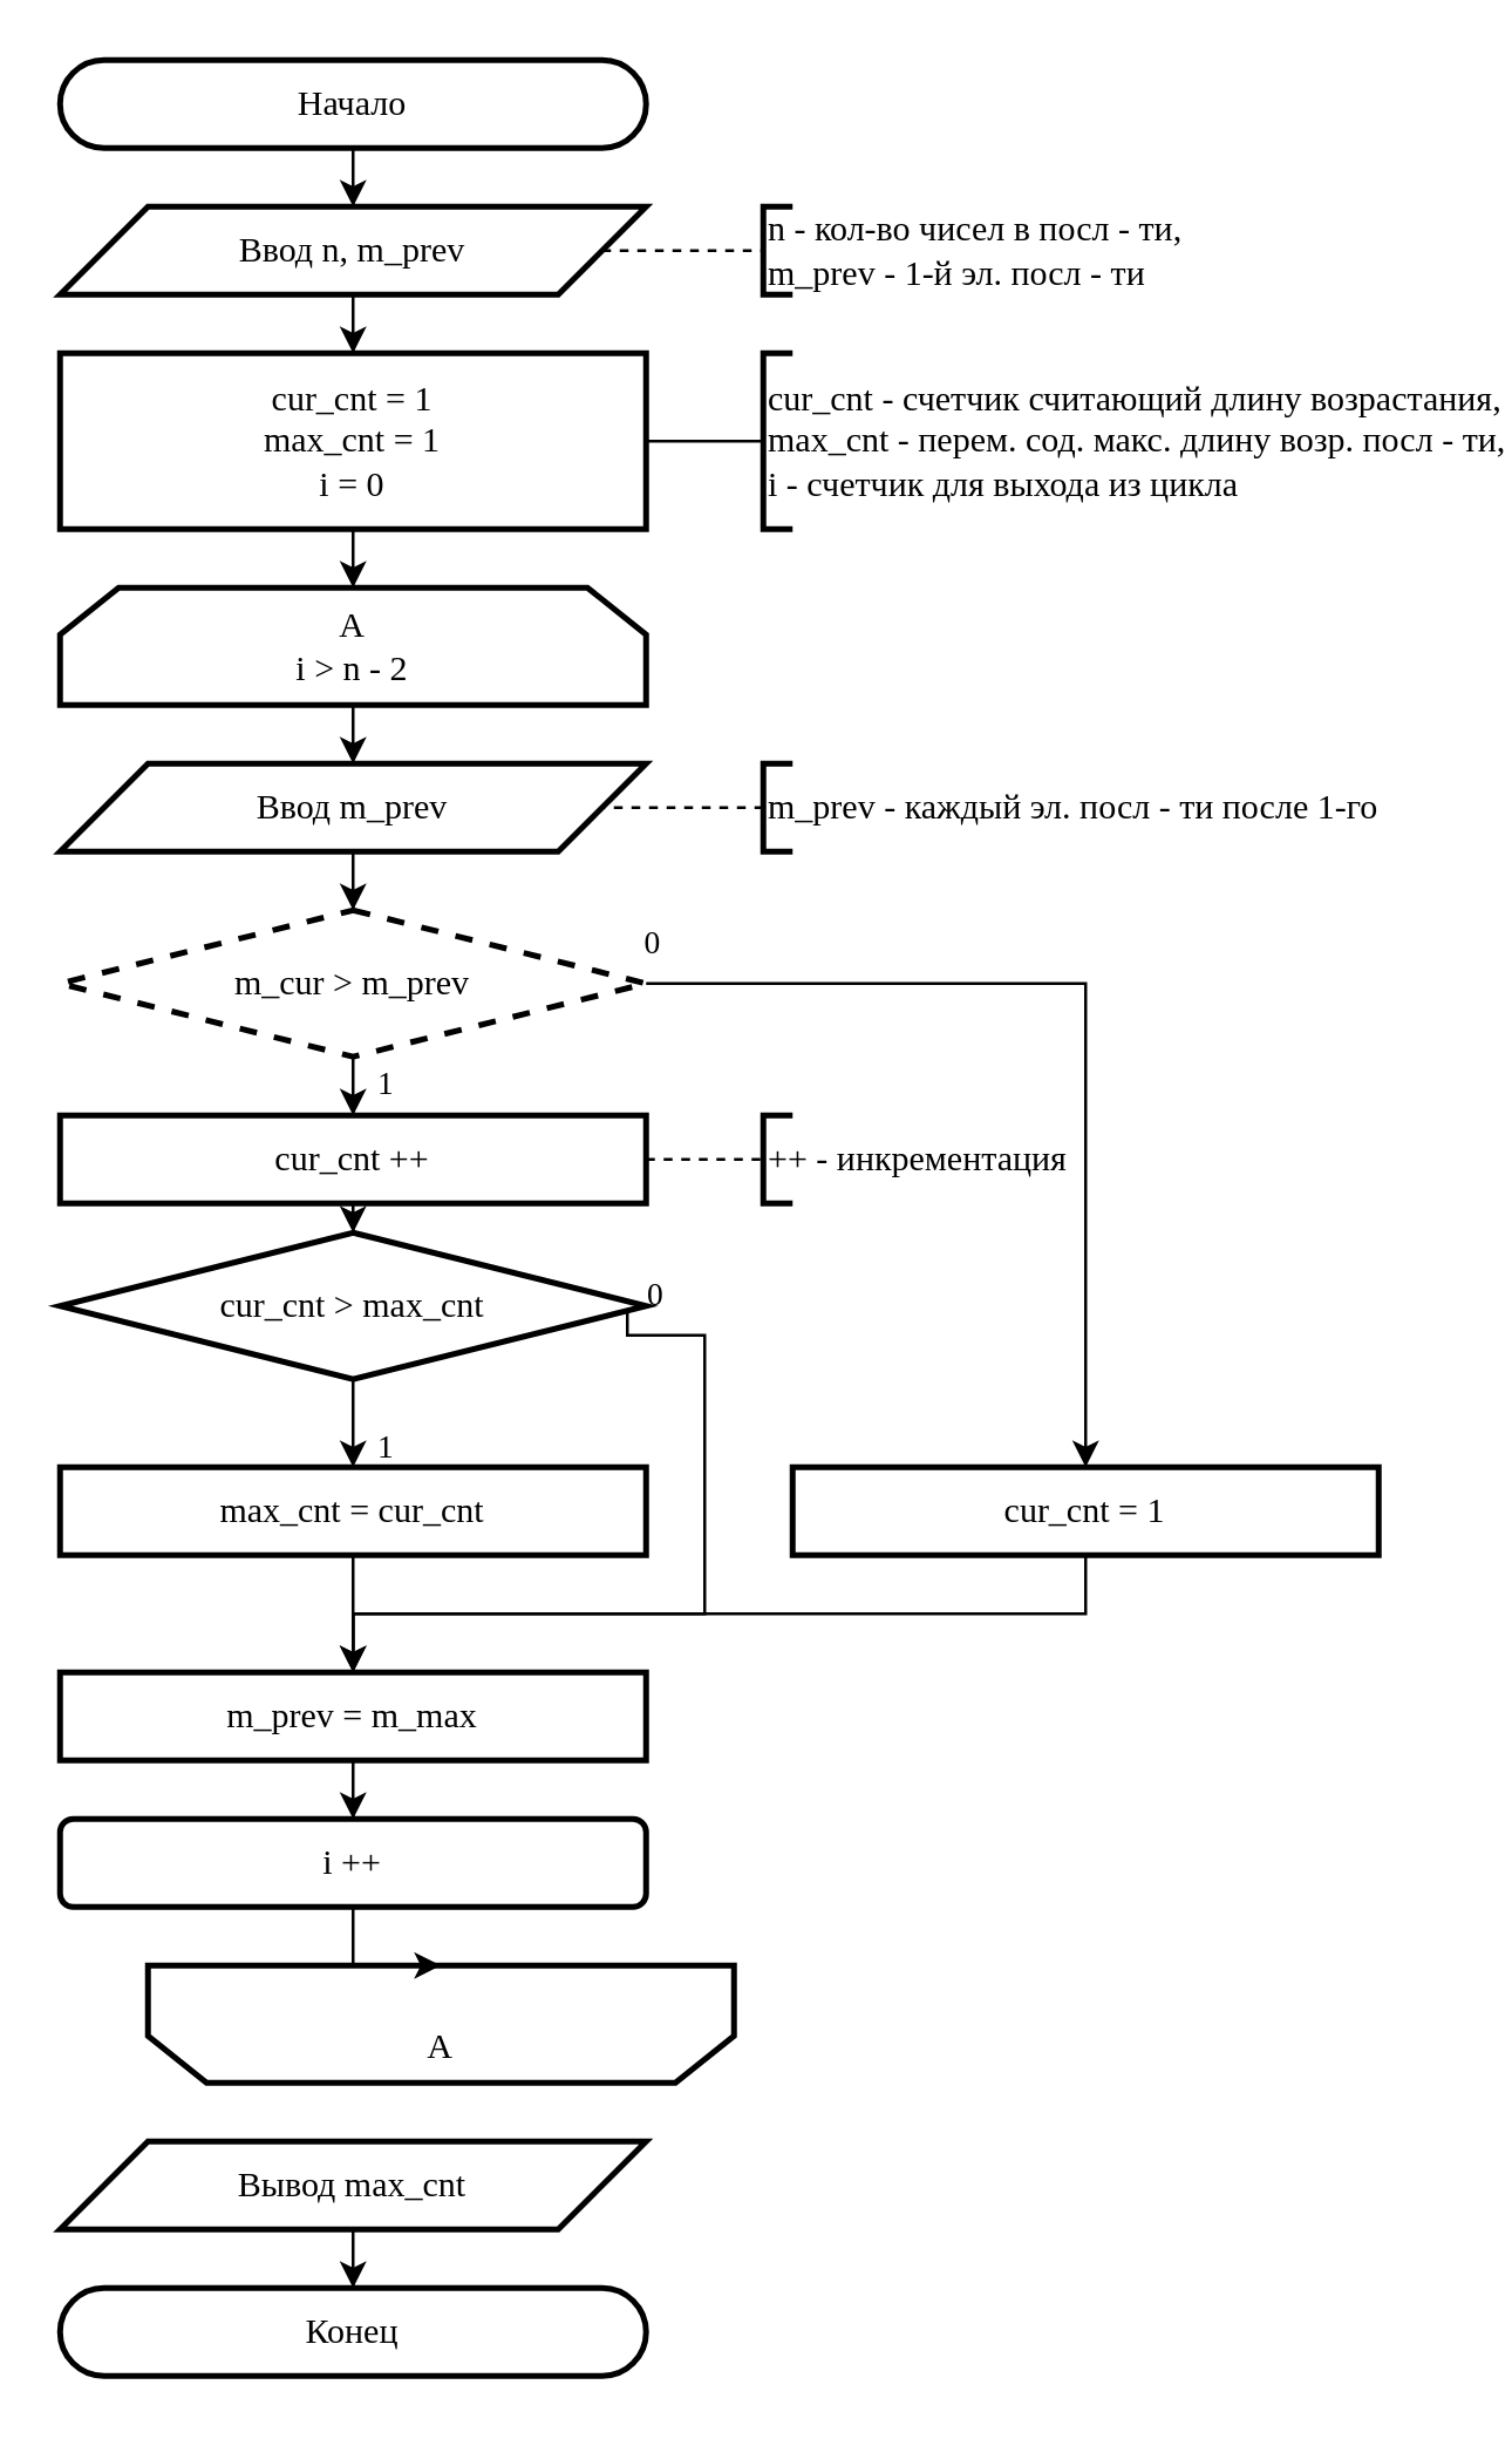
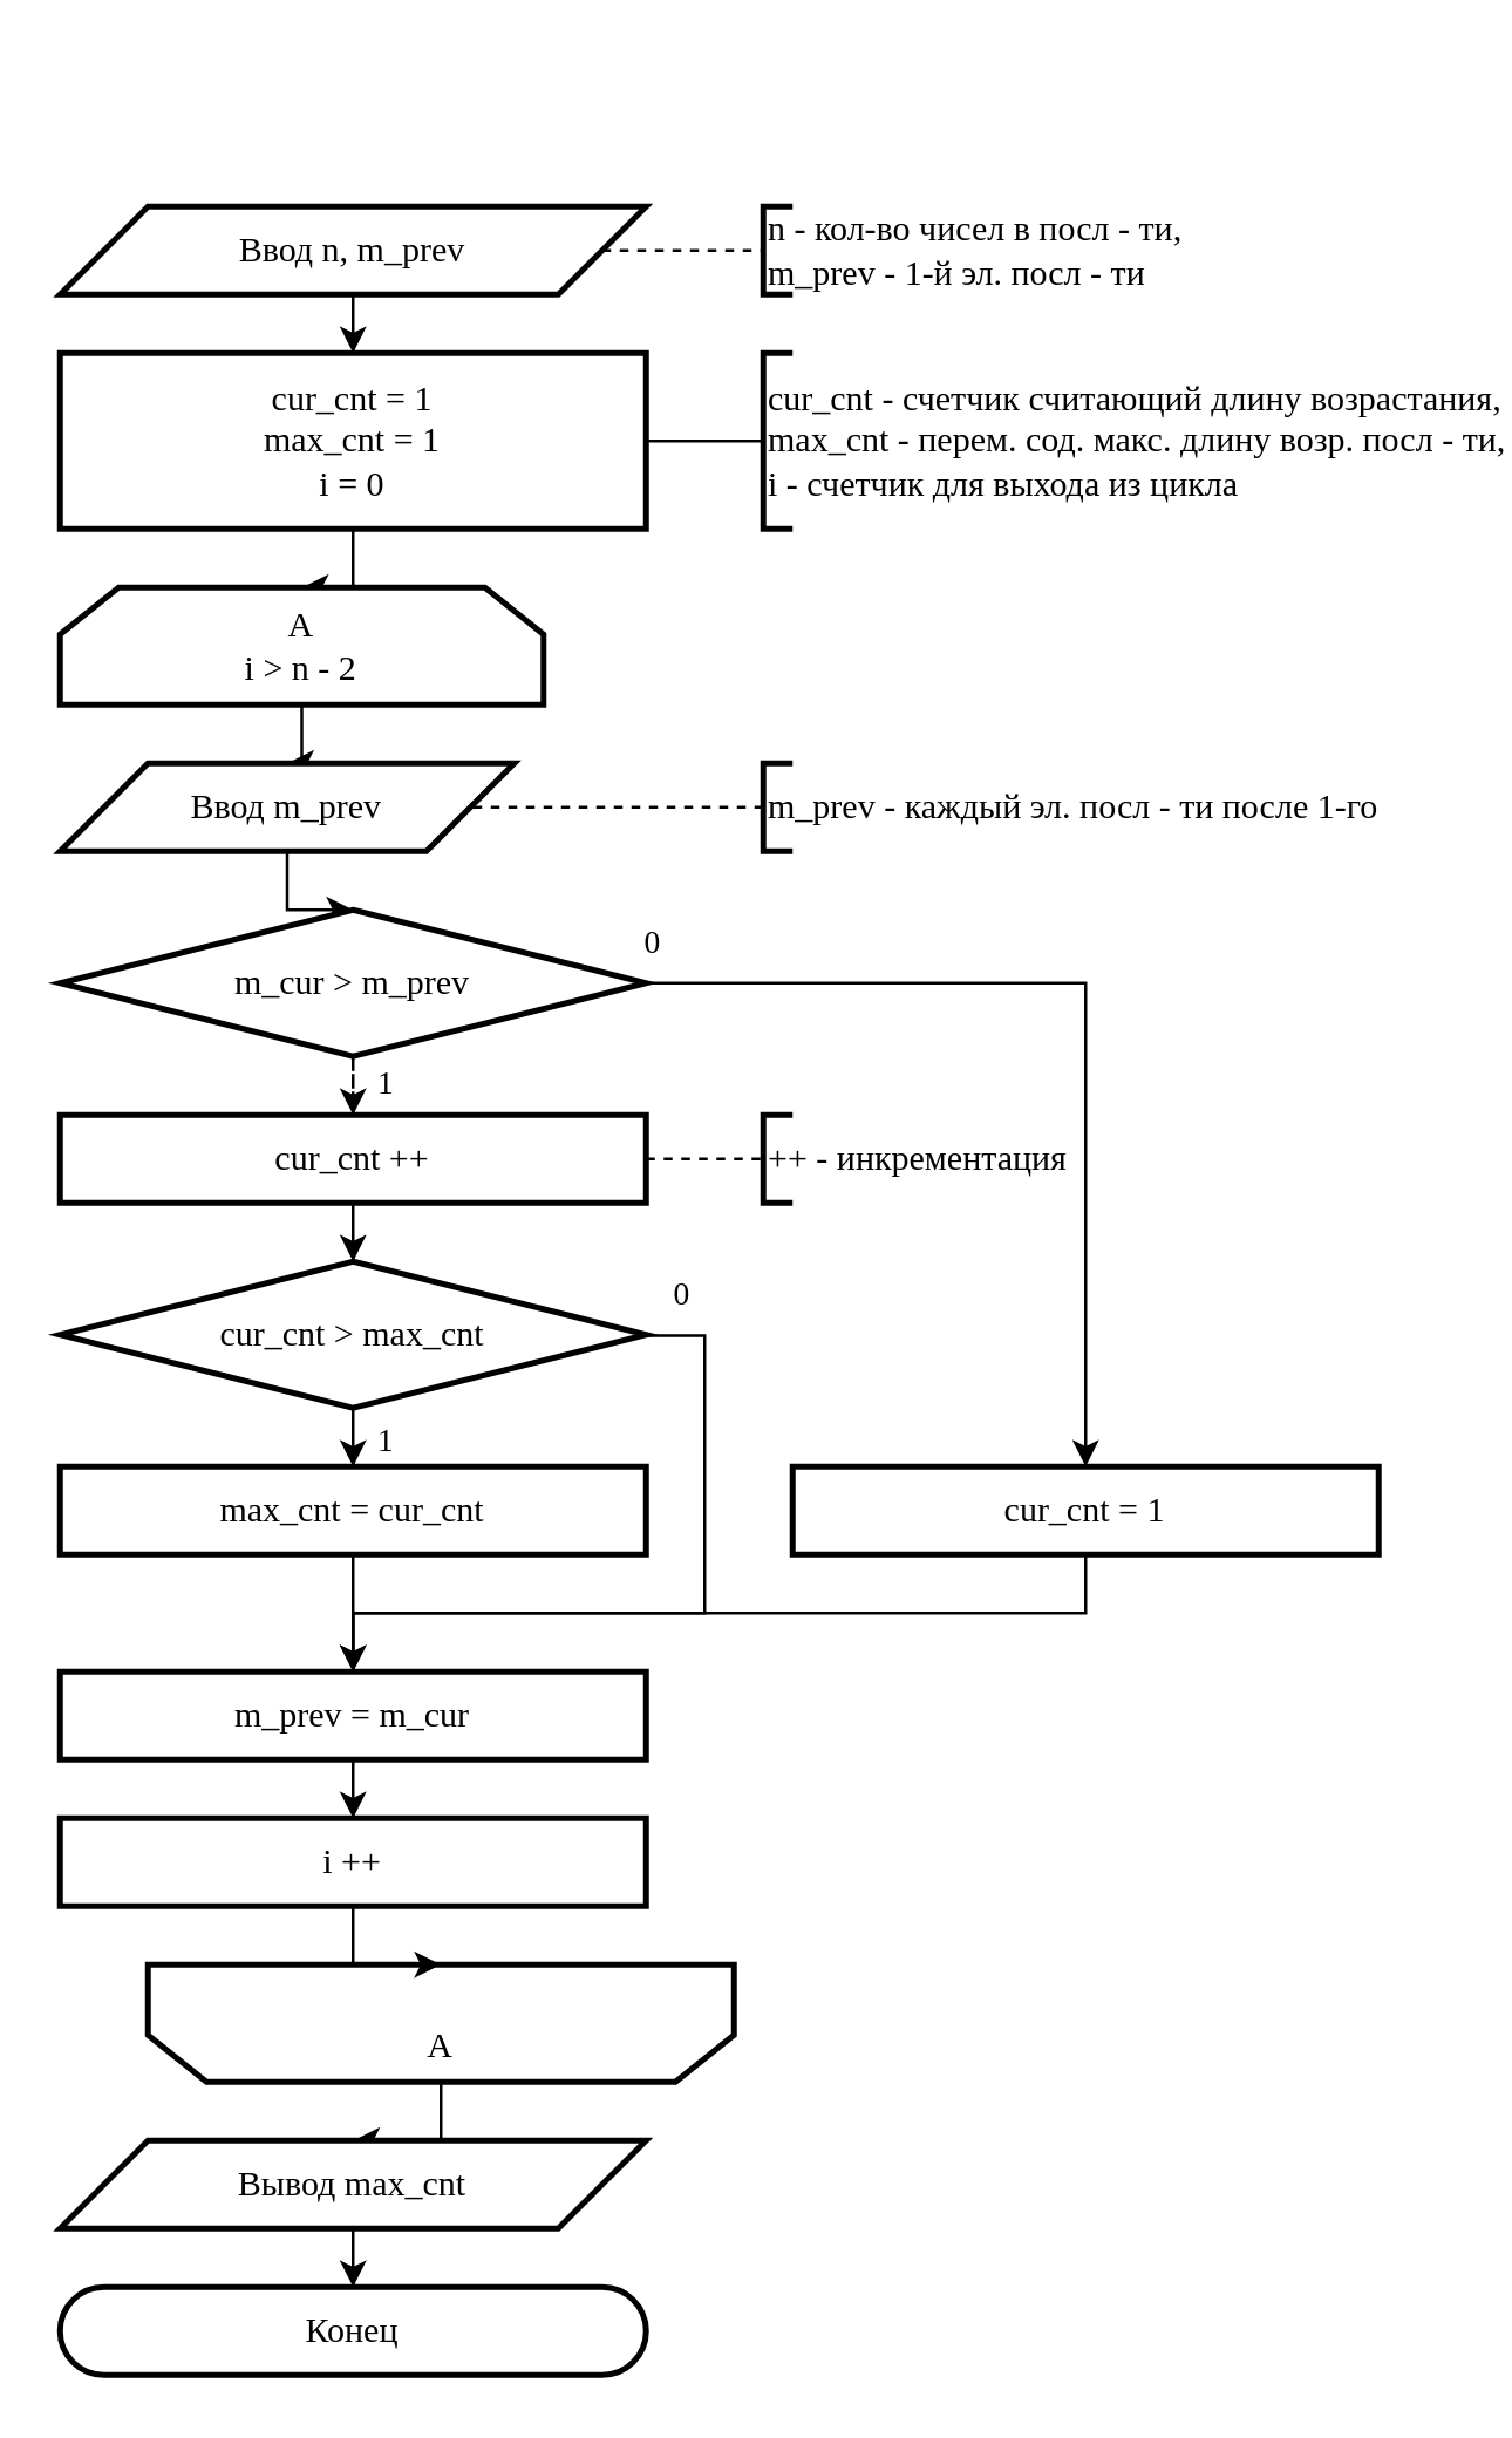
  <mxCell id="0" />
  <mxCell id="1" parent="0" />
  <mxCell id="2" style="edgeStyle=orthogonalEdgeStyle;rounded=0;orthogonalLoop=1;jettySize=auto;html=1;entryX=0.5;entryY=1;entryDx=0;entryDy=0;entryPerimeter=0;" parent="1" edge="1"><mxGeometry relative="1" as="geometry"><mxPoint x="230.034" y="800" as="sourcePoint" /></mxGeometry></mxCell>
  <mxCell id="3" value="Конец" style="rounded=1;whiteSpace=wrap;html=1;arcSize=50;container=0;strokeWidth=2;fontFamily=Times New Roman;" parent="1" vertex="1"><mxGeometry x="20" y="780" width="200" height="30" as="geometry" /></mxCell>
- <mxCell id="4" style="edgeStyle=orthogonalEdgeStyle;rounded=0;orthogonalLoop=1;jettySize=auto;html=1;entryX=0.5;entryY=0;entryDx=0;entryDy=0;fontFamily=Times New Roman;" parent="1" source="5" target="7" edge="1"><mxGeometry relative="1" as="geometry" /></mxCell>
- <mxCell id="5" value="Начало" style="rounded=1;whiteSpace=wrap;html=1;arcSize=50;container=0;strokeWidth=2;fontFamily=Times New Roman;" parent="1" vertex="1"><mxGeometry x="20" y="20" width="200" height="30" as="geometry" /></mxCell>
  <mxCell id="6" style="edgeStyle=orthogonalEdgeStyle;rounded=0;orthogonalLoop=1;jettySize=auto;html=1;entryX=0.5;entryY=0;entryDx=0;entryDy=0;fontFamily=Times New Roman;" parent="1" source="7" target="9" edge="1"><mxGeometry relative="1" as="geometry" /></mxCell>
  <mxCell id="7" value="Ввод n, m_prev" style="shape=parallelogram;perimeter=parallelogramPerimeter;whiteSpace=wrap;html=1;fixedSize=1;size=30;container=0;strokeWidth=2;fontFamily=Times New Roman;" parent="1" vertex="1"><mxGeometry x="20" y="70" width="200" height="30" as="geometry" /></mxCell>
  <mxCell id="8" value="" style="edgeStyle=orthogonalEdgeStyle;rounded=0;orthogonalLoop=1;jettySize=auto;html=1;fontFamily=Times New Roman;" parent="1" source="9" target="11" edge="1"><mxGeometry relative="1" as="geometry" /></mxCell>
  <mxCell id="9" value="cur_cnt = 1&lt;div&gt;max_cnt = 1&lt;/div&gt;&lt;div&gt;i = 0&lt;/div&gt;" style="rounded=0;whiteSpace=wrap;html=1;fontFamily=Times New Roman;strokeWidth=2;" parent="1" vertex="1"><mxGeometry x="20" y="120" width="200" height="60" as="geometry" /></mxCell>
  <mxCell id="10" value="" style="edgeStyle=orthogonalEdgeStyle;rounded=0;orthogonalLoop=1;jettySize=auto;html=1;fontFamily=Times New Roman;" parent="1" source="11" target="15" edge="1"><mxGeometry relative="1" as="geometry" /></mxCell>
- <mxCell id="11" value="A&lt;div&gt;i &amp;gt; n - 2&lt;/div&gt;" style="shape=loopLimit;whiteSpace=wrap;html=1;fontFamily=Times New Roman;strokeWidth=2;" parent="1" vertex="1"><mxGeometry x="20" y="200" width="200" height="40" as="geometry" /></mxCell>
+ <mxCell id="11" value="A&lt;div&gt;i &amp;gt; n - 2&lt;/div&gt;" style="shape=loopLimit;whiteSpace=wrap;html=1;fontFamily=Times New Roman;strokeWidth=2;" parent="1" vertex="1"><mxGeometry x="20" y="200" width="165" height="40" as="geometry" /></mxCell>
+ <mxCell id="12" value="" style="edgeStyle=orthogonalEdgeStyle;rounded=0;orthogonalLoop=1;jettySize=auto;html=1;fontFamily=Times New Roman;" parent="1" source="13" target="37" edge="1"><mxGeometry relative="1" as="geometry" /></mxCell>
  <mxCell id="13" value="&lt;div&gt;&lt;br&gt;&lt;/div&gt;&lt;div&gt;A&lt;/div&gt;" style="shape=loopLimit;whiteSpace=wrap;html=1;direction=west;fontFamily=Times New Roman;strokeWidth=2;" parent="1" vertex="1"><mxGeometry x="50" y="670" width="200" height="40" as="geometry" /></mxCell>
  <mxCell id="14" value="" style="edgeStyle=orthogonalEdgeStyle;rounded=0;orthogonalLoop=1;jettySize=auto;html=1;fontFamily=Times New Roman;" parent="1" source="15" target="20" edge="1"><mxGeometry relative="1" as="geometry" /></mxCell>
- <mxCell id="15" value="Ввод m_prev" style="shape=parallelogram;perimeter=parallelogramPerimeter;whiteSpace=wrap;html=1;fixedSize=1;size=30;container=0;strokeWidth=2;fontFamily=Times New Roman;" parent="1" vertex="1"><mxGeometry x="20" y="260" width="200" height="30" as="geometry" /></mxCell>
- <mxCell id="16" value="" style="edgeStyle=orthogonalEdgeStyle;rounded=0;orthogonalLoop=1;jettySize=auto;html=1;fontFamily=Times New Roman;" parent="1" source="20" target="22" edge="1"><mxGeometry relative="1" as="geometry" /></mxCell>
+ <mxCell id="15" value="Ввод m_prev" style="shape=parallelogram;perimeter=parallelogramPerimeter;whiteSpace=wrap;html=1;fixedSize=1;size=30;container=0;strokeWidth=2;fontFamily=Times New Roman;" parent="1" vertex="1"><mxGeometry x="20" y="260" width="155" height="30" as="geometry" /></mxCell>
+ <mxCell id="16" value="" style="edgeStyle=orthogonalEdgeStyle;rounded=0;orthogonalLoop=1;jettySize=auto;html=1;fontFamily=Times New Roman;dashed=1;" parent="1" source="20" target="22" edge="1"><mxGeometry relative="1" as="geometry" /></mxCell>
  <mxCell id="17" value="1" style="edgeLabel;html=1;align=center;verticalAlign=middle;resizable=0;points=[];fontFamily=Times New Roman;" parent="16" vertex="1" connectable="0"><mxGeometry x="0.589" y="1" relative="1" as="geometry"><mxPoint x="9" as="offset" /></mxGeometry></mxCell>
  <mxCell id="18" style="edgeStyle=orthogonalEdgeStyle;rounded=0;orthogonalLoop=1;jettySize=auto;html=1;entryX=0.5;entryY=0;entryDx=0;entryDy=0;fontFamily=Times New Roman;" parent="1" source="20" target="33" edge="1"><mxGeometry relative="1" as="geometry"><Array as="points"><mxPoint x="370" y="335" /><mxPoint x="370" y="500" /></Array></mxGeometry></mxCell>
  <mxCell id="19" value="0" style="edgeLabel;html=1;align=center;verticalAlign=middle;resizable=0;points=[];fontFamily=Times New Roman;" parent="18" vertex="1" connectable="0"><mxGeometry x="-0.857" y="1" relative="1" as="geometry"><mxPoint x="-22" y="-14" as="offset" /></mxGeometry></mxCell>
- <mxCell id="20" value="m_cur &amp;gt; m_prev" style="rhombus;whiteSpace=wrap;html=1;fontFamily=Times New Roman;strokeWidth=2;dashed=1;" parent="1" vertex="1"><mxGeometry x="20" y="310" width="200" height="50" as="geometry" /></mxCell>
+ <mxCell id="20" value="m_cur &amp;gt; m_prev" style="rhombus;whiteSpace=wrap;html=1;fontFamily=Times New Roman;strokeWidth=2;" parent="1" vertex="1"><mxGeometry x="20" y="310" width="200" height="50" as="geometry" /></mxCell>
  <mxCell id="21" value="" style="edgeStyle=orthogonalEdgeStyle;rounded=0;orthogonalLoop=1;jettySize=auto;html=1;fontFamily=Times New Roman;" parent="1" source="22" target="27" edge="1"><mxGeometry relative="1" as="geometry" /></mxCell>
  <mxCell id="22" value="cur_cnt ++" style="rounded=0;whiteSpace=wrap;html=1;fontFamily=Times New Roman;strokeWidth=2;" parent="1" vertex="1"><mxGeometry x="20" y="380" width="200" height="30" as="geometry" /></mxCell>
  <mxCell id="23" value="" style="edgeStyle=orthogonalEdgeStyle;rounded=0;orthogonalLoop=1;jettySize=auto;html=1;fontFamily=Times New Roman;" parent="1" source="27" target="35" edge="1"><mxGeometry relative="1" as="geometry" /></mxCell>
  <mxCell id="24" value="1" style="edgeLabel;html=1;align=center;verticalAlign=middle;resizable=0;points=[];fontFamily=Times New Roman;" parent="23" vertex="1" connectable="0"><mxGeometry x="0.533" y="-1" relative="1" as="geometry"><mxPoint x="11" y="4" as="offset" /></mxGeometry></mxCell>
  <mxCell id="25" style="edgeStyle=orthogonalEdgeStyle;rounded=0;orthogonalLoop=1;jettySize=auto;html=1;exitX=0.968;exitY=0.506;exitDx=0;exitDy=0;exitPerimeter=0;fontFamily=Times New Roman;" parent="1" source="27" edge="1"><mxGeometry relative="1" as="geometry"><Array as="points"><mxPoint x="240" y="455" /><mxPoint x="240" y="550" /><mxPoint x="120" y="550" /></Array><mxPoint x="120" y="580" as="targetPoint" /></mxGeometry></mxCell>
  <mxCell id="26" value="0" style="edgeLabel;html=1;align=center;verticalAlign=middle;resizable=0;points=[];fontFamily=Times New Roman;" parent="25" vertex="1" connectable="0"><mxGeometry x="-0.865" y="-4" relative="1" as="geometry"><mxPoint y="-19" as="offset" /></mxGeometry></mxCell>
- <mxCell id="27" value="cur_cnt &amp;gt; max_cnt" style="rhombus;whiteSpace=wrap;html=1;fontFamily=Times New Roman;strokeWidth=2;" parent="1" vertex="1"><mxGeometry x="20" y="420" width="200" height="50" as="geometry" /></mxCell>
+ <mxCell id="27" value="cur_cnt &amp;gt; max_cnt" style="rhombus;whiteSpace=wrap;html=1;fontFamily=Times New Roman;strokeWidth=2;" parent="1" vertex="1"><mxGeometry x="20" y="430" width="200" height="50" as="geometry" /></mxCell>
  <mxCell id="28" value="" style="edgeStyle=orthogonalEdgeStyle;rounded=0;orthogonalLoop=1;jettySize=auto;html=1;fontFamily=Times New Roman;" parent="1" source="29" target="31" edge="1"><mxGeometry relative="1" as="geometry" /></mxCell>
- <mxCell id="29" value="m_prev = m_max" style="whiteSpace=wrap;html=1;fontFamily=Times New Roman;strokeWidth=2;" parent="1" vertex="1"><mxGeometry x="20" y="570" width="200" height="30" as="geometry" /></mxCell>
+ <mxCell id="29" value="m_prev = m_cur" style="whiteSpace=wrap;html=1;fontFamily=Times New Roman;strokeWidth=2;" parent="1" vertex="1"><mxGeometry x="20" y="570" width="200" height="30" as="geometry" /></mxCell>
  <mxCell id="30" value="" style="edgeStyle=orthogonalEdgeStyle;rounded=0;orthogonalLoop=1;jettySize=auto;html=1;fontFamily=Times New Roman;" parent="1" source="31" target="13" edge="1"><mxGeometry relative="1" as="geometry" /></mxCell>
- <mxCell id="31" value="i ++" style="whiteSpace=wrap;html=1;fontFamily=Times New Roman;strokeWidth=2;rounded=1;" parent="1" vertex="1"><mxGeometry x="20" y="620" width="200" height="30" as="geometry" /></mxCell>
+ <mxCell id="31" value="i ++" style="whiteSpace=wrap;html=1;fontFamily=Times New Roman;strokeWidth=2;" parent="1" vertex="1"><mxGeometry x="20" y="620" width="200" height="30" as="geometry" /></mxCell>
  <mxCell id="32" style="edgeStyle=orthogonalEdgeStyle;rounded=0;orthogonalLoop=1;jettySize=auto;html=1;entryX=0.5;entryY=0;entryDx=0;entryDy=0;exitX=0.5;exitY=1;exitDx=0;exitDy=0;fontFamily=Times New Roman;" parent="1" source="33" target="29" edge="1"><mxGeometry relative="1" as="geometry"><Array as="points"><mxPoint x="370" y="550" /><mxPoint x="120" y="550" /></Array></mxGeometry></mxCell>
  <mxCell id="33" value="cur_cnt = 1" style="whiteSpace=wrap;html=1;fontFamily=Times New Roman;strokeWidth=2;" parent="1" vertex="1"><mxGeometry x="270" y="500" width="200" height="30" as="geometry" /></mxCell>
  <mxCell id="34" style="edgeStyle=orthogonalEdgeStyle;rounded=0;orthogonalLoop=1;jettySize=auto;html=1;entryX=0.5;entryY=0;entryDx=0;entryDy=0;fontFamily=Times New Roman;" parent="1" source="35" target="29" edge="1"><mxGeometry relative="1" as="geometry" /></mxCell>
  <mxCell id="35" value="max_cnt = cur_cnt" style="whiteSpace=wrap;html=1;fontFamily=Times New Roman;strokeWidth=2;" parent="1" vertex="1"><mxGeometry x="20" y="500" width="200" height="30" as="geometry" /></mxCell>
  <mxCell id="36" value="" style="edgeStyle=orthogonalEdgeStyle;rounded=0;orthogonalLoop=1;jettySize=auto;html=1;fontFamily=Times New Roman;" parent="1" source="37" target="3" edge="1"><mxGeometry relative="1" as="geometry" /></mxCell>
  <mxCell id="37" value="Вывод max_cnt" style="shape=parallelogram;perimeter=parallelogramPerimeter;whiteSpace=wrap;html=1;fixedSize=1;size=30;container=0;strokeWidth=2;fontFamily=Times New Roman;" parent="1" vertex="1"><mxGeometry x="20" y="730" width="200" height="30" as="geometry" /></mxCell>
  <mxCell id="38" style="edgeStyle=orthogonalEdgeStyle;rounded=0;orthogonalLoop=1;jettySize=auto;html=1;entryX=0;entryY=0.5;entryDx=0;entryDy=0;entryPerimeter=0;endArrow=none;endFill=0;dashed=1;exitX=1;exitY=0.5;exitDx=0;exitDy=0;fontFamily=Times New Roman;" parent="1" source="7" target="39" edge="1"><mxGeometry relative="1" as="geometry"><mxPoint x="290" y="150" as="targetPoint" /></mxGeometry></mxCell>
  <mxCell id="39" value="&lt;font&gt;n - кол-во чисел в&amp;nbsp;&lt;/font&gt;&lt;span style=&quot;&quot;&gt;посл - ти&lt;/span&gt;&lt;font&gt;,&lt;/font&gt;&lt;div&gt;&lt;font&gt;m_prev - 1-й эл. посл - ти&lt;/font&gt;&lt;/div&gt;" style="strokeWidth=2;html=1;shape=mxgraph.flowchart.annotation_1;align=left;pointerEvents=1;fontFamily=Times New Roman;" parent="1" vertex="1"><mxGeometry x="260" y="70" width="10" height="30" as="geometry" /></mxCell>
  <mxCell id="40" style="edgeStyle=orthogonalEdgeStyle;rounded=0;orthogonalLoop=1;jettySize=auto;html=1;entryX=1;entryY=0.5;entryDx=0;entryDy=0;endArrow=none;endFill=0;dashed=0;fontFamily=Times New Roman;" parent="1" source="41" target="9" edge="1"><mxGeometry relative="1" as="geometry" /></mxCell>
  <mxCell id="41" value="&lt;div&gt;&lt;font&gt;cur_cnt - счетчик считающий длину возрастания,&lt;/font&gt;&lt;/div&gt;&lt;font&gt;max_cnt - перем. сод. макс. длину возр. посл - ти,&lt;/font&gt;&lt;div&gt;&lt;font&gt;i - счетчик для выхода из цикла&lt;/font&gt;&lt;/div&gt;" style="strokeWidth=2;html=1;shape=mxgraph.flowchart.annotation_1;align=left;pointerEvents=1;fontFamily=Times New Roman;" parent="1" vertex="1"><mxGeometry x="260" y="120" width="10" height="60" as="geometry" /></mxCell>
  <mxCell id="42" value="&lt;font&gt;m_prev - каждый эл. посл - ти после 1-го&lt;/font&gt;" style="strokeWidth=2;html=1;shape=mxgraph.flowchart.annotation_1;align=left;pointerEvents=1;fontFamily=Times New Roman;" parent="1" vertex="1"><mxGeometry x="260" y="260" width="10" height="30" as="geometry" /></mxCell>
  <mxCell id="43" style="edgeStyle=orthogonalEdgeStyle;rounded=0;orthogonalLoop=1;jettySize=auto;html=1;entryX=1;entryY=0.5;entryDx=0;entryDy=0;endArrow=none;endFill=0;dashed=1;fontFamily=Times New Roman;" parent="1" source="42" target="15" edge="1"><mxGeometry relative="1" as="geometry"><mxPoint x="240" y="285" as="targetPoint" /></mxGeometry></mxCell>
  <mxCell id="44" value="&lt;font&gt;++ - инкрементация&lt;/font&gt;" style="strokeWidth=2;html=1;shape=mxgraph.flowchart.annotation_1;align=left;pointerEvents=1;fontFamily=Times New Roman;" parent="1" vertex="1"><mxGeometry x="260" y="380" width="10" height="30" as="geometry" /></mxCell>
  <mxCell id="45" style="edgeStyle=orthogonalEdgeStyle;rounded=0;orthogonalLoop=1;jettySize=auto;html=1;entryX=0;entryY=0.5;entryDx=0;entryDy=0;entryPerimeter=0;endArrow=none;endFill=0;dashed=1;fontFamily=Times New Roman;" parent="1" source="22" target="44" edge="1"><mxGeometry relative="1" as="geometry" /></mxCell>
